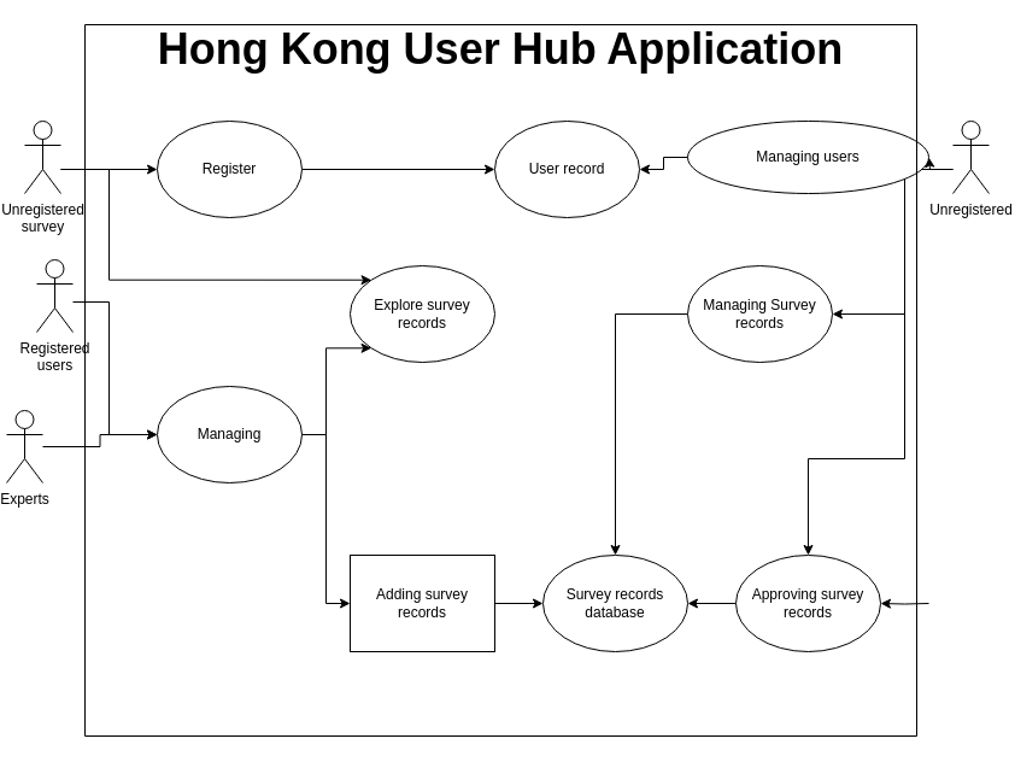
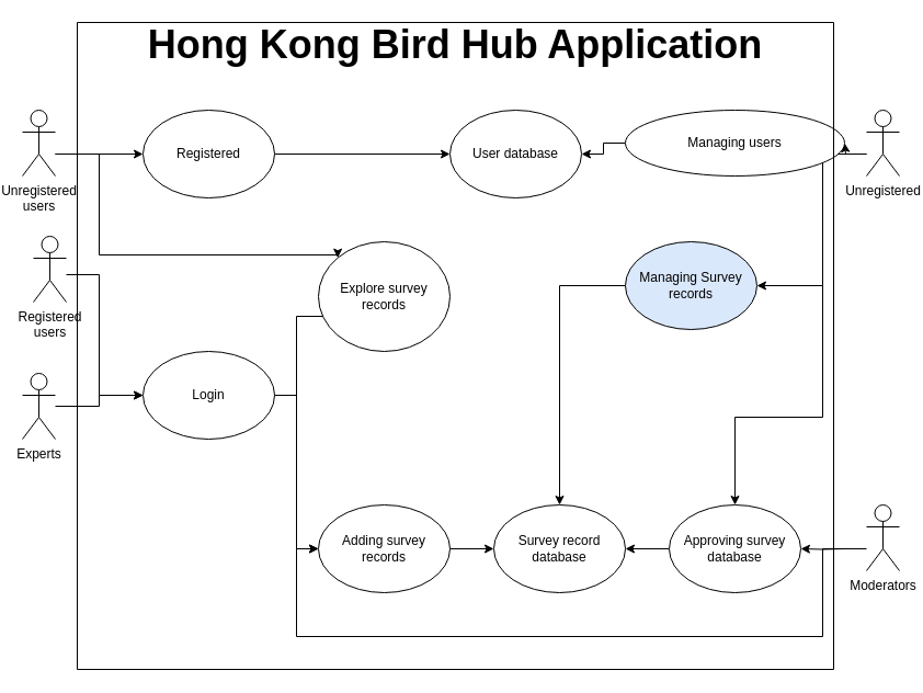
  <mxCell id="0" />
  <mxCell id="1" parent="0" />
  <mxCell id="2" style="edgeStyle=orthogonalEdgeStyle;rounded=0;orthogonalLoop=1;jettySize=auto;html=1;exitX=1;exitY=0.5;exitDx=0;exitDy=0;entryX=0;entryY=0.5;entryDx=0;entryDy=0;" parent="1" source="4" target="6" edge="1"><mxGeometry relative="1" as="geometry" /></mxCell>
  <mxCell id="3" style="edgeStyle=orthogonalEdgeStyle;rounded=0;orthogonalLoop=1;jettySize=auto;html=1;exitX=1;exitY=0.5;exitDx=0;exitDy=0;entryX=0;entryY=1;entryDx=0;entryDy=0;" parent="1" source="4" target="9" edge="1"><mxGeometry relative="1" as="geometry"><Array as="points"><mxPoint x="270" y="360" /><mxPoint x="270" y="288" /></Array></mxGeometry></mxCell>
- <mxCell id="4" value="Managing" style="ellipse;whiteSpace=wrap;html=1;" parent="1" vertex="1"><mxGeometry x="130" y="320" width="120" height="80" as="geometry" /></mxCell>
+ <mxCell id="4" value="Login" style="ellipse;whiteSpace=wrap;html=1;" parent="1" vertex="1"><mxGeometry x="130" y="320" width="120" height="80" as="geometry" /></mxCell>
  <mxCell id="5" style="edgeStyle=orthogonalEdgeStyle;rounded=0;orthogonalLoop=1;jettySize=auto;html=1;exitX=1;exitY=0.5;exitDx=0;exitDy=0;entryX=0;entryY=0.5;entryDx=0;entryDy=0;" parent="1" source="6" target="14" edge="1"><mxGeometry relative="1" as="geometry" /></mxCell>
- <mxCell id="6" value="Adding survey records" style="whiteSpace=wrap;html=1;rounded=0;" parent="1" vertex="1"><mxGeometry x="290" y="460" width="120" height="80" as="geometry" /></mxCell>
+ <mxCell id="6" value="Adding survey records" style="ellipse;whiteSpace=wrap;html=1;" parent="1" vertex="1"><mxGeometry x="290" y="460" width="120" height="80" as="geometry" /></mxCell>
  <mxCell id="7" style="edgeStyle=orthogonalEdgeStyle;rounded=0;orthogonalLoop=1;jettySize=auto;html=1;exitX=0;exitY=0.5;exitDx=0;exitDy=0;entryX=1;entryY=0.5;entryDx=0;entryDy=0;" parent="1" source="8" target="14" edge="1"><mxGeometry relative="1" as="geometry" /></mxCell>
- <mxCell id="8" value="&lt;div&gt;Approving survey&lt;/div&gt;&lt;div&gt;records&lt;br&gt;&lt;/div&gt;" style="ellipse;whiteSpace=wrap;html=1;" parent="1" vertex="1"><mxGeometry x="610" y="460" width="120" height="80" as="geometry" /></mxCell>
- <mxCell id="9" value="Explore survey records" style="ellipse;whiteSpace=wrap;html=1;" parent="1" vertex="1"><mxGeometry x="290" y="220" width="120" height="80" as="geometry" /></mxCell>
+ <mxCell id="8" value="&lt;div&gt;Approving survey&lt;/div&gt;&lt;div&gt;database&lt;br&gt;&lt;/div&gt;" style="ellipse;whiteSpace=wrap;html=1;" parent="1" vertex="1"><mxGeometry x="610" y="460" width="120" height="80" as="geometry" /></mxCell>
+ <mxCell id="9" value="Explore survey records" style="ellipse;whiteSpace=wrap;html=1;" parent="1" vertex="1"><mxGeometry x="290" y="220" width="120" height="100" as="geometry" /></mxCell>
  <mxCell id="10" style="edgeStyle=orthogonalEdgeStyle;rounded=0;orthogonalLoop=1;jettySize=auto;html=1;entryX=0;entryY=0.5;entryDx=0;entryDy=0;" parent="1" source="11" target="4" edge="1"><mxGeometry relative="1" as="geometry"><mxPoint x="130" y="260" as="targetPoint" /><Array as="points"><mxPoint x="90" y="250" /><mxPoint x="90" y="360" /></Array></mxGeometry></mxCell>
  <mxCell id="11" value="&lt;div&gt;Registered &lt;br&gt;&lt;/div&gt;&lt;div&gt;users&lt;/div&gt;" style="shape=umlActor;verticalLabelPosition=bottom;verticalAlign=top;html=1;outlineConnect=0;" parent="1" vertex="1"><mxGeometry x="30" y="215" width="30" height="60" as="geometry" /></mxCell>
  <mxCell id="12" style="edgeStyle=orthogonalEdgeStyle;rounded=0;orthogonalLoop=1;jettySize=auto;html=1;entryX=0;entryY=0.5;entryDx=0;entryDy=0;" parent="1" source="13" target="4" edge="1"><mxGeometry relative="1" as="geometry"><mxPoint x="70" y="346" as="sourcePoint" /></mxGeometry></mxCell>
- <mxCell id="13" value="Experts" style="shape=umlActor;verticalLabelPosition=bottom;verticalAlign=top;html=1;outlineConnect=0;" parent="1" vertex="1"><mxGeometry x="5" y="340" width="30" height="60" as="geometry" /></mxCell>
- <mxCell id="14" value="Survey records database" style="ellipse;whiteSpace=wrap;html=1;" parent="1" vertex="1"><mxGeometry x="450" y="460" width="120" height="80" as="geometry" /></mxCell>
+ <mxCell id="13" value="Experts" style="shape=umlActor;verticalLabelPosition=bottom;verticalAlign=top;html=1;outlineConnect=0;" parent="1" vertex="1"><mxGeometry x="20" y="340" width="30" height="60" as="geometry" /></mxCell>
+ <mxCell id="14" value="Survey record database" style="ellipse;whiteSpace=wrap;html=1;" parent="1" vertex="1"><mxGeometry x="450" y="460" width="120" height="80" as="geometry" /></mxCell>
  <mxCell id="15" style="edgeStyle=orthogonalEdgeStyle;rounded=0;orthogonalLoop=1;jettySize=auto;html=1;entryX=1;entryY=0.5;entryDx=0;entryDy=0;" parent="1" target="8" edge="1"><mxGeometry relative="1" as="geometry"><mxPoint x="770" y="500" as="sourcePoint" /></mxGeometry></mxCell>
+ <mxCell id="16" style="edgeStyle=orthogonalEdgeStyle;rounded=0;orthogonalLoop=1;jettySize=auto;html=1;entryX=0;entryY=0.5;entryDx=0;entryDy=0;" parent="1" source="17" target="6" edge="1"><mxGeometry relative="1" as="geometry"><mxPoint x="771" y="500" as="sourcePoint" /><mxPoint x="270" y="500" as="targetPoint" /><Array as="points"><mxPoint x="750" y="500" /><mxPoint x="750" y="580" /><mxPoint x="270" y="580" /><mxPoint x="270" y="500" /></Array></mxGeometry></mxCell>
+ <mxCell id="17" value="Moderators" style="shape=umlActor;verticalLabelPosition=bottom;verticalAlign=top;html=1;outlineConnect=0;" parent="1" vertex="1"><mxGeometry x="790" y="460" width="30" height="60" as="geometry" /></mxCell>
  <mxCell id="18" style="edgeStyle=orthogonalEdgeStyle;rounded=0;orthogonalLoop=1;jettySize=auto;html=1;entryX=1;entryY=0.5;entryDx=0;entryDy=0;" parent="1" target="23" edge="1"><mxGeometry relative="1" as="geometry"><mxPoint x="770" y="140" as="sourcePoint" /><Array as="points"><mxPoint x="771" y="140" /></Array></mxGeometry></mxCell>
  <mxCell id="19" style="edgeStyle=orthogonalEdgeStyle;rounded=0;orthogonalLoop=1;jettySize=auto;html=1;entryX=0.5;entryY=0;entryDx=0;entryDy=0;" parent="1" source="21" target="8" edge="1"><mxGeometry relative="1" as="geometry"><mxPoint x="771" y="140" as="sourcePoint" /><Array as="points"><mxPoint x="750" y="140" /><mxPoint x="750" y="380" /><mxPoint x="670" y="380" /></Array></mxGeometry></mxCell>
  <mxCell id="20" style="edgeStyle=orthogonalEdgeStyle;rounded=0;orthogonalLoop=1;jettySize=auto;html=1;entryX=1;entryY=0.5;entryDx=0;entryDy=0;" parent="1" target="36" edge="1"><mxGeometry relative="1" as="geometry"><mxPoint x="790" y="140" as="sourcePoint" /><Array as="points"><mxPoint x="790" y="140" /><mxPoint x="750" y="140" /><mxPoint x="750" y="260" /></Array></mxGeometry></mxCell>
  <mxCell id="21" value="Unregistered" style="shape=umlActor;verticalLabelPosition=bottom;verticalAlign=top;html=1;outlineConnect=0;" parent="1" vertex="1"><mxGeometry x="790" y="100" width="30" height="60" as="geometry" /></mxCell>
  <mxCell id="22" style="edgeStyle=orthogonalEdgeStyle;rounded=0;orthogonalLoop=1;jettySize=auto;html=1;exitX=0;exitY=0.5;exitDx=0;exitDy=0;entryX=1;entryY=0.5;entryDx=0;entryDy=0;" parent="1" source="23" target="24" edge="1"><mxGeometry relative="1" as="geometry" /></mxCell>
  <mxCell id="23" value="Managing users" style="ellipse;whiteSpace=wrap;html=1;" parent="1" vertex="1"><mxGeometry x="570" y="100" width="200" height="60" as="geometry" /></mxCell>
- <mxCell id="24" value="User record" style="ellipse;whiteSpace=wrap;html=1;" parent="1" vertex="1"><mxGeometry x="410" y="100" width="120" height="80" as="geometry" /></mxCell>
+ <mxCell id="24" value="User database" style="ellipse;whiteSpace=wrap;html=1;" parent="1" vertex="1"><mxGeometry x="410" y="100" width="120" height="80" as="geometry" /></mxCell>
  <mxCell id="25" value="" style="endArrow=none;html=1;rounded=0;" parent="1" edge="1"><mxGeometry width="50" height="50" relative="1" as="geometry"><mxPoint x="760" y="20" as="sourcePoint" /><mxPoint x="760" y="610" as="targetPoint" /></mxGeometry></mxCell>
  <mxCell id="26" value="" style="endArrow=none;html=1;rounded=0;" parent="1" edge="1"><mxGeometry width="50" height="50" relative="1" as="geometry"><mxPoint x="70" y="610" as="sourcePoint" /><mxPoint x="760" y="610" as="targetPoint" /></mxGeometry></mxCell>
  <mxCell id="27" value="" style="endArrow=none;html=1;rounded=0;" parent="1" edge="1"><mxGeometry width="50" height="50" relative="1" as="geometry"><mxPoint x="70" y="20" as="sourcePoint" /><mxPoint x="70" y="610" as="targetPoint" /></mxGeometry></mxCell>
  <mxCell id="28" value="" style="endArrow=none;html=1;rounded=0;" parent="1" edge="1"><mxGeometry width="50" height="50" relative="1" as="geometry"><mxPoint x="70" y="20" as="sourcePoint" /><mxPoint x="760" y="20" as="targetPoint" /></mxGeometry></mxCell>
- <mxCell id="29" value="&lt;font style=&quot;font-size: 36px;&quot;&gt;&lt;b&gt;Hong Kong User Hub Application&lt;/b&gt;&lt;/font&gt;" style="text;html=1;strokeColor=none;fillColor=none;align=center;verticalAlign=middle;whiteSpace=wrap;rounded=0;" parent="1" vertex="1"><mxGeometry x="70" y="20" width="690" height="40" as="geometry" /></mxCell>
+ <mxCell id="29" value="&lt;font style=&quot;font-size: 36px;&quot;&gt;&lt;b&gt;Hong Kong Bird Hub Application&lt;/b&gt;&lt;/font&gt;" style="text;html=1;strokeColor=none;fillColor=none;align=center;verticalAlign=middle;whiteSpace=wrap;rounded=0;" parent="1" vertex="1"><mxGeometry x="70" y="20" width="690" height="40" as="geometry" /></mxCell>
  <mxCell id="30" style="edgeStyle=orthogonalEdgeStyle;rounded=0;orthogonalLoop=1;jettySize=auto;html=1;entryX=0;entryY=0.5;entryDx=0;entryDy=0;" parent="1" target="34" edge="1"><mxGeometry relative="1" as="geometry"><mxPoint x="50" y="140" as="sourcePoint" /><Array as="points"><mxPoint x="50" y="140" /></Array></mxGeometry></mxCell>
  <mxCell id="31" style="edgeStyle=orthogonalEdgeStyle;rounded=0;orthogonalLoop=1;jettySize=auto;html=1;entryX=0;entryY=0;entryDx=0;entryDy=0;" parent="1" target="9" edge="1"><mxGeometry relative="1" as="geometry"><mxPoint x="50" y="140" as="sourcePoint" /><Array as="points"><mxPoint x="90" y="140" /><mxPoint x="90" y="232" /></Array></mxGeometry></mxCell>
- <mxCell id="32" value="&lt;div&gt;Unregistered &lt;br&gt;&lt;/div&gt;&lt;div&gt;survey&lt;/div&gt;" style="shape=umlActor;verticalLabelPosition=bottom;verticalAlign=top;html=1;outlineConnect=0;" parent="1" vertex="1"><mxGeometry x="20" y="100" width="30" height="60" as="geometry" /></mxCell>
+ <mxCell id="32" value="&lt;div&gt;Unregistered &lt;br&gt;&lt;/div&gt;&lt;div&gt;users&lt;/div&gt;" style="shape=umlActor;verticalLabelPosition=bottom;verticalAlign=top;html=1;outlineConnect=0;" parent="1" vertex="1"><mxGeometry x="20" y="100" width="30" height="60" as="geometry" /></mxCell>
  <mxCell id="33" style="edgeStyle=orthogonalEdgeStyle;rounded=0;orthogonalLoop=1;jettySize=auto;html=1;exitX=1;exitY=0.5;exitDx=0;exitDy=0;entryX=0;entryY=0.5;entryDx=0;entryDy=0;" parent="1" source="34" target="24" edge="1"><mxGeometry relative="1" as="geometry" /></mxCell>
- <mxCell id="34" value="Register" style="ellipse;whiteSpace=wrap;html=1;" parent="1" vertex="1"><mxGeometry x="130" y="100" width="120" height="80" as="geometry" /></mxCell>
+ <mxCell id="34" value="Registered" style="ellipse;whiteSpace=wrap;html=1;" parent="1" vertex="1"><mxGeometry x="130" y="100" width="120" height="80" as="geometry" /></mxCell>
  <mxCell id="35" style="edgeStyle=orthogonalEdgeStyle;rounded=0;orthogonalLoop=1;jettySize=auto;html=1;exitX=0;exitY=0.5;exitDx=0;exitDy=0;entryX=0.5;entryY=0;entryDx=0;entryDy=0;" parent="1" source="36" target="14" edge="1"><mxGeometry relative="1" as="geometry" /></mxCell>
- <mxCell id="36" value="Managing Survey records" style="ellipse;whiteSpace=wrap;html=1;" parent="1" vertex="1"><mxGeometry x="570" y="220" width="120" height="80" as="geometry" /></mxCell>
+ <mxCell id="36" value="Managing Survey records" style="ellipse;whiteSpace=wrap;html=1;fillColor=#dae8fc;" parent="1" vertex="1"><mxGeometry x="570" y="220" width="120" height="80" as="geometry" /></mxCell>
